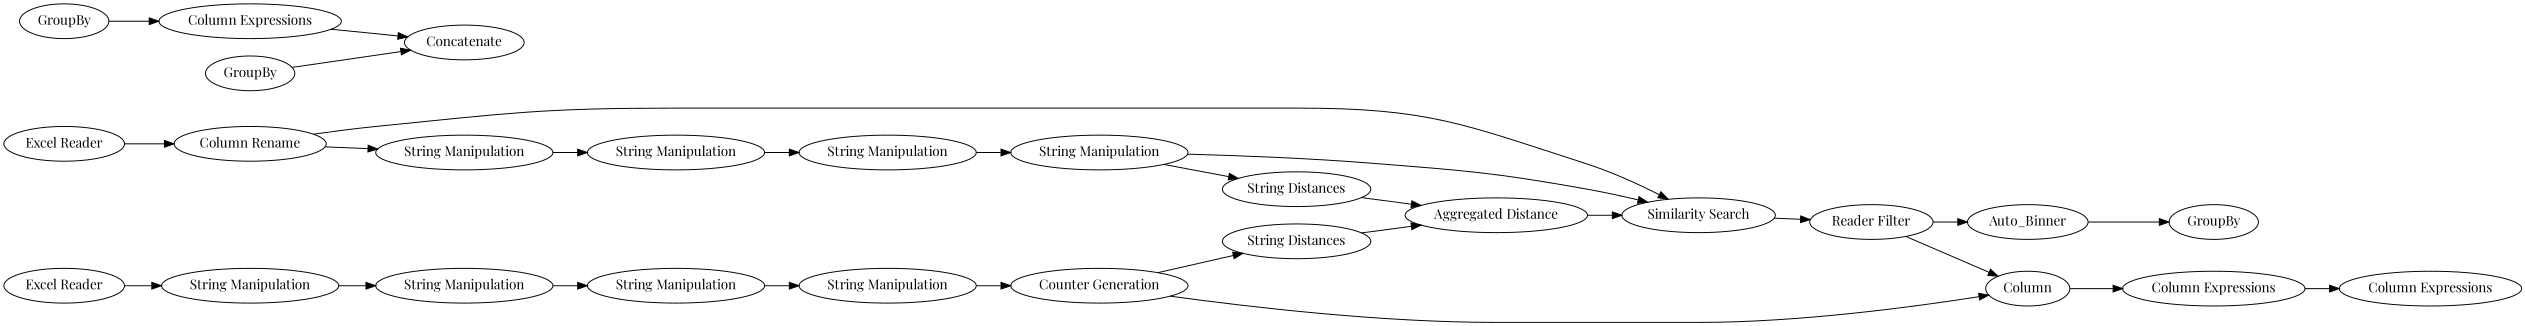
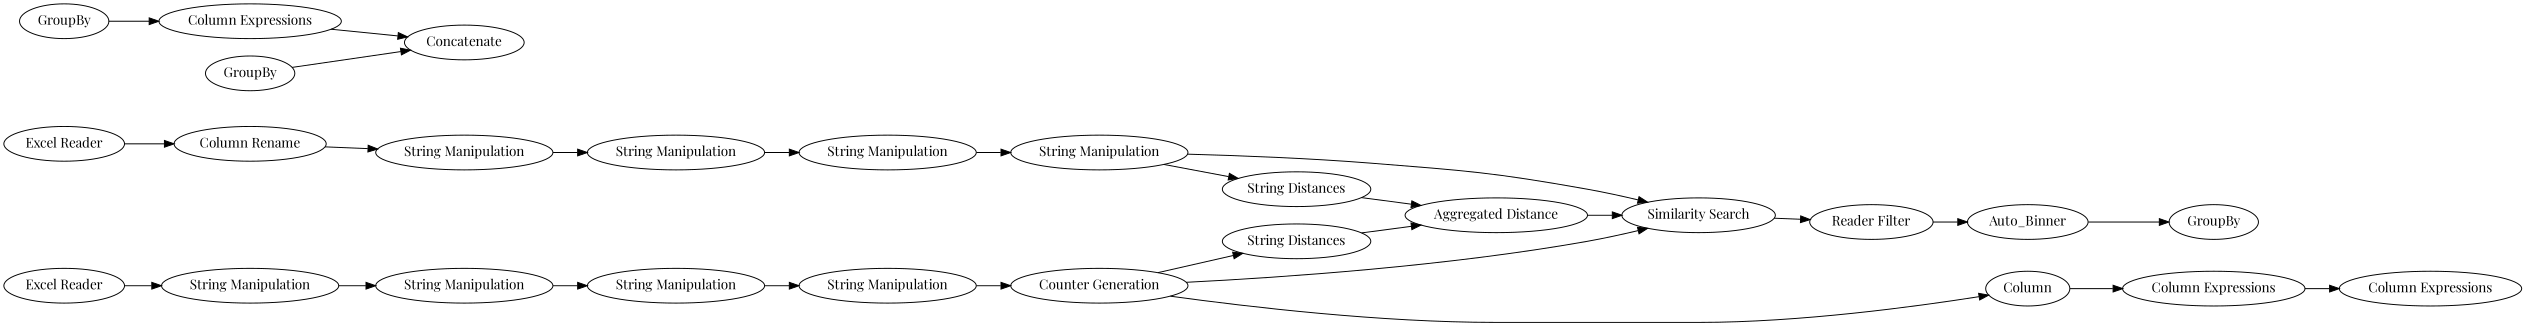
  digraph {
    fontname="Playfair Display"
    rankdir=LR
    node [fontname="Playfair Display"]
    edge [fontname="Playfair Display"]
    n1 [label="Excel Reader"]
    n2 [label="Column Rename"]
    n3 [label="String Manipulation"]
    n4 [label="Excel Reader"]
    n5 [label="String Manipulation"]
    n6 [label="String Manipulation"]
    n7 [label="Counter Generation"]
    n8 [label="Similarity Search"]
    n9 [label="String Distances"]
    n10 [label=Column]
    n11 [label="Reader Filter"]
    n12 [label="Aggregated Distance"]
    n13 [label="Column Expressions"]
    n14 [label=Auto_Binner]
    n15 [label="String Manipulation"]
    n16 [label="String Manipulation"]
    n17 [label="String Manipulation"]
    n18 [label="String Manipulation"]
    n19 [label="String Distances"]
    n20 [label="String Manipulation"]
    n21 [label=GroupBy]
    n22 [label="Column Expressions"]
    n23 [label=Concatenate]
    n24 [label=GroupBy]
    n25 [label="Column Expressions"]
    n26 [label=GroupBy]
    n1 -> n2
    n2 -> n3
    n3 -> n15
    n4 -> n5
    n5 -> n6
    n6 -> n17
-   n2 -> n8
+   n7 -> n8
    n7 -> n9
    n7 -> n10
    n8 -> n11
    n9 -> n12
    n10 -> n13
-   n11 -> n10
    n11 -> n14
    n12 -> n8
    n13 -> n22
    n14 -> n21
    n15 -> n16
    n16 -> n18
    n17 -> n20
    n18 -> n8
    n18 -> n19
    n19 -> n12
    n20 -> n7
    n24 -> n25
    n25 -> n23
    n26 -> n23
  }
